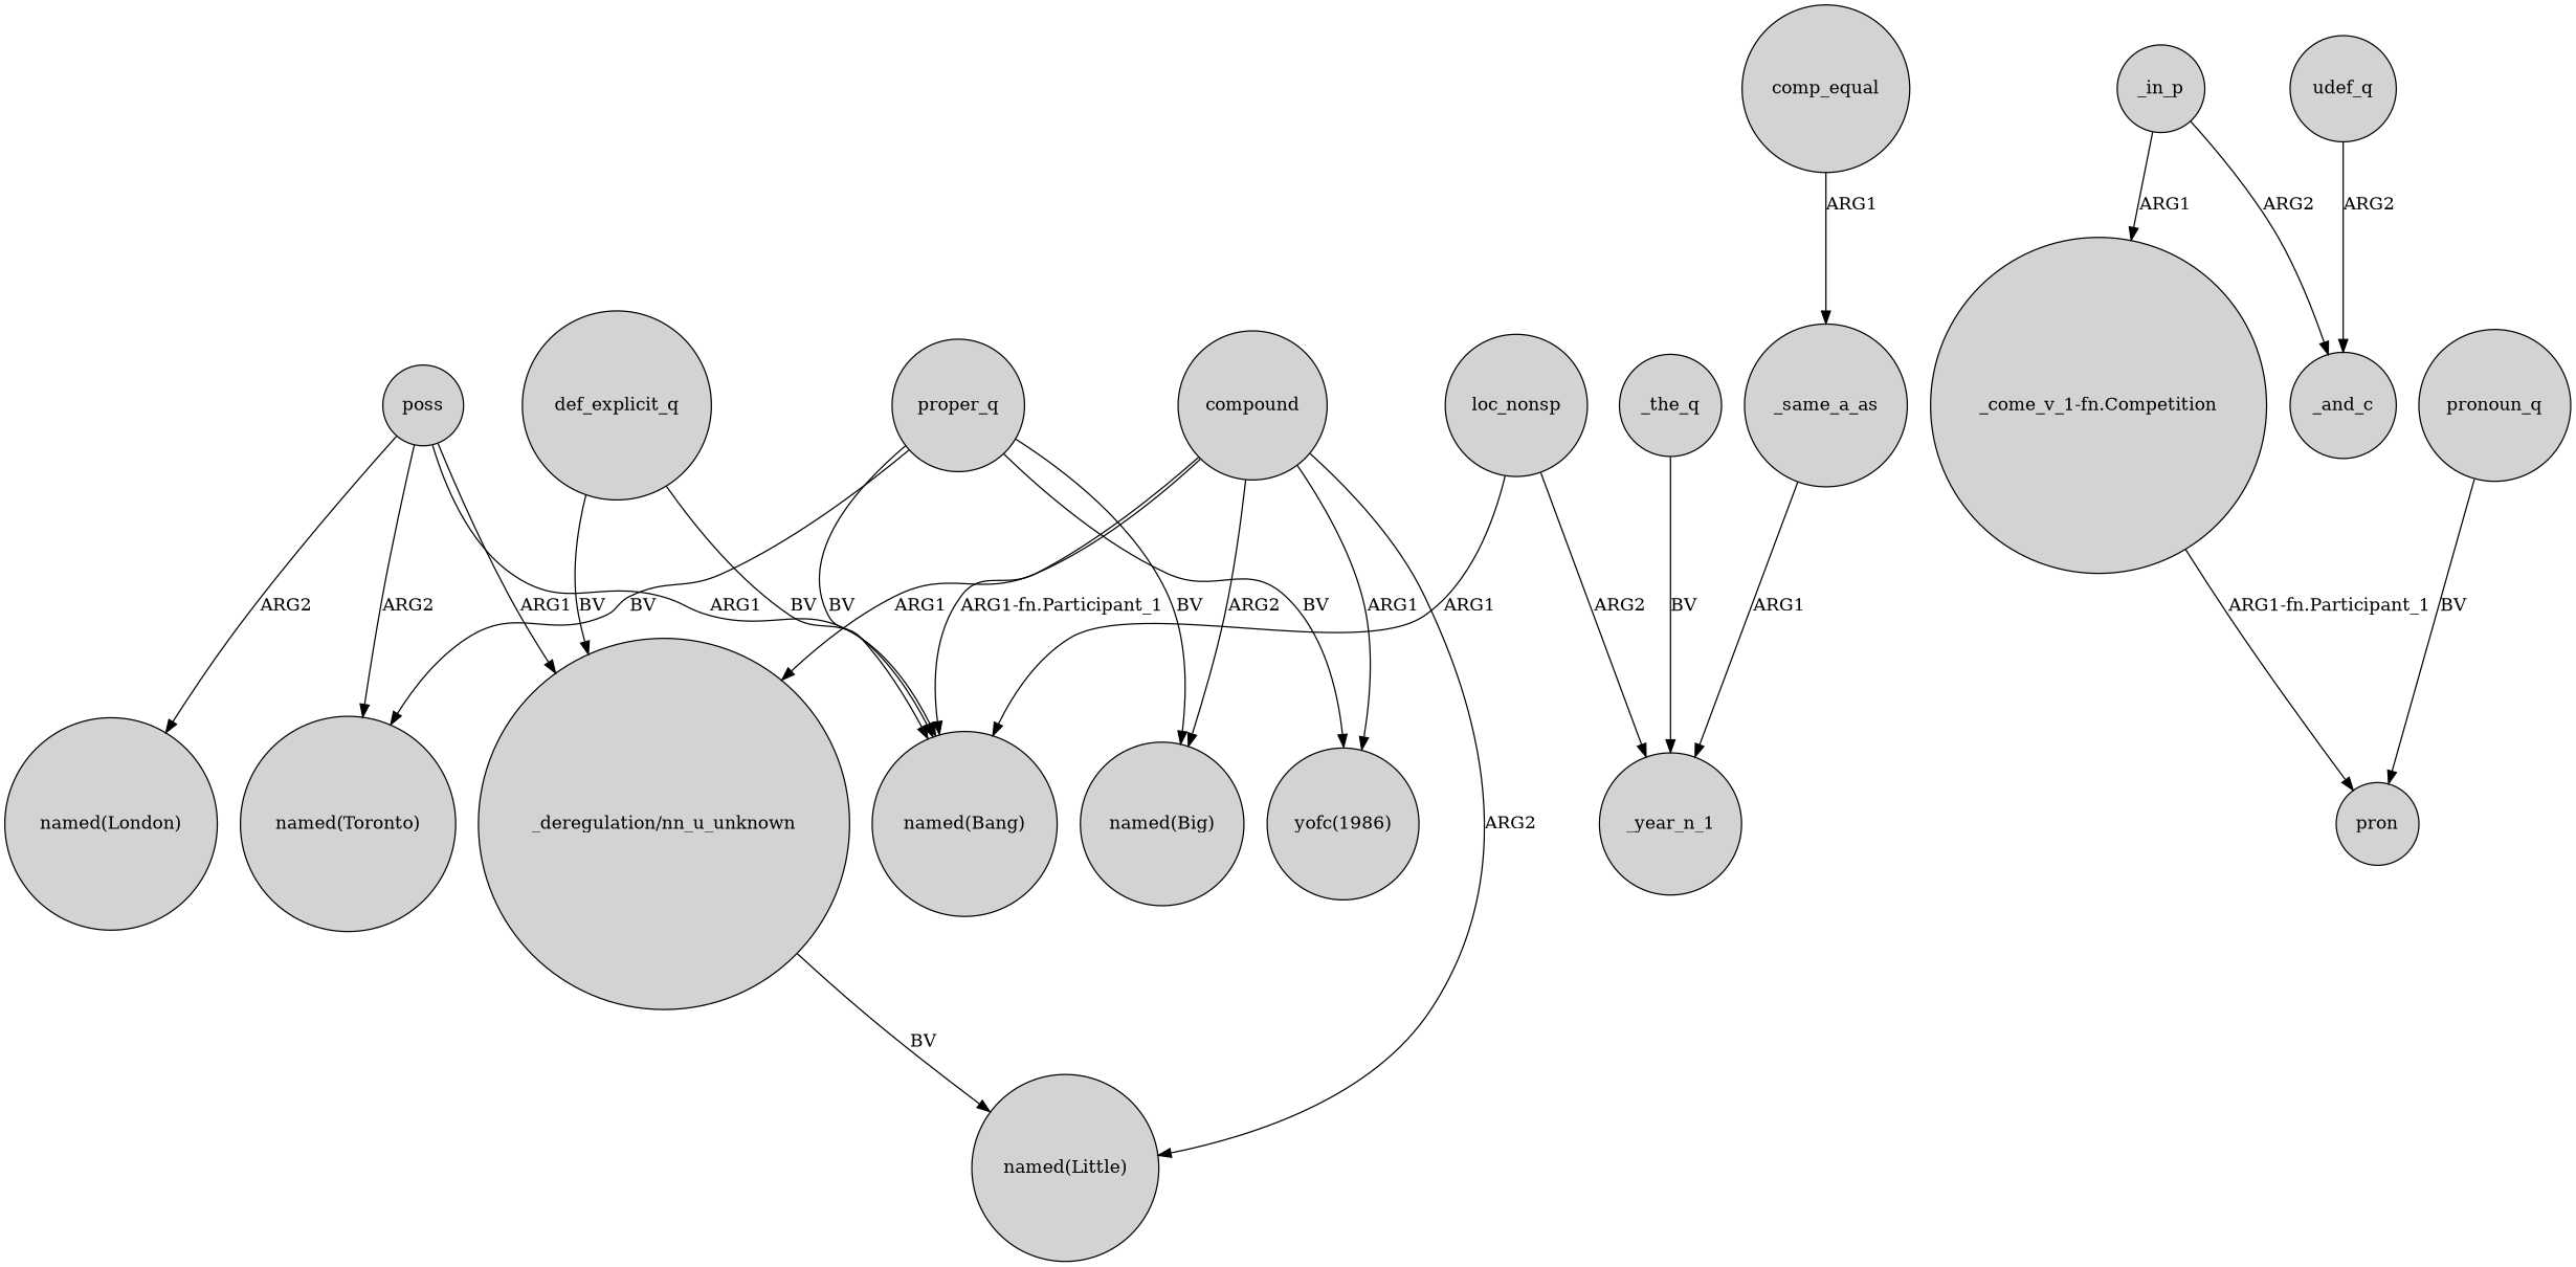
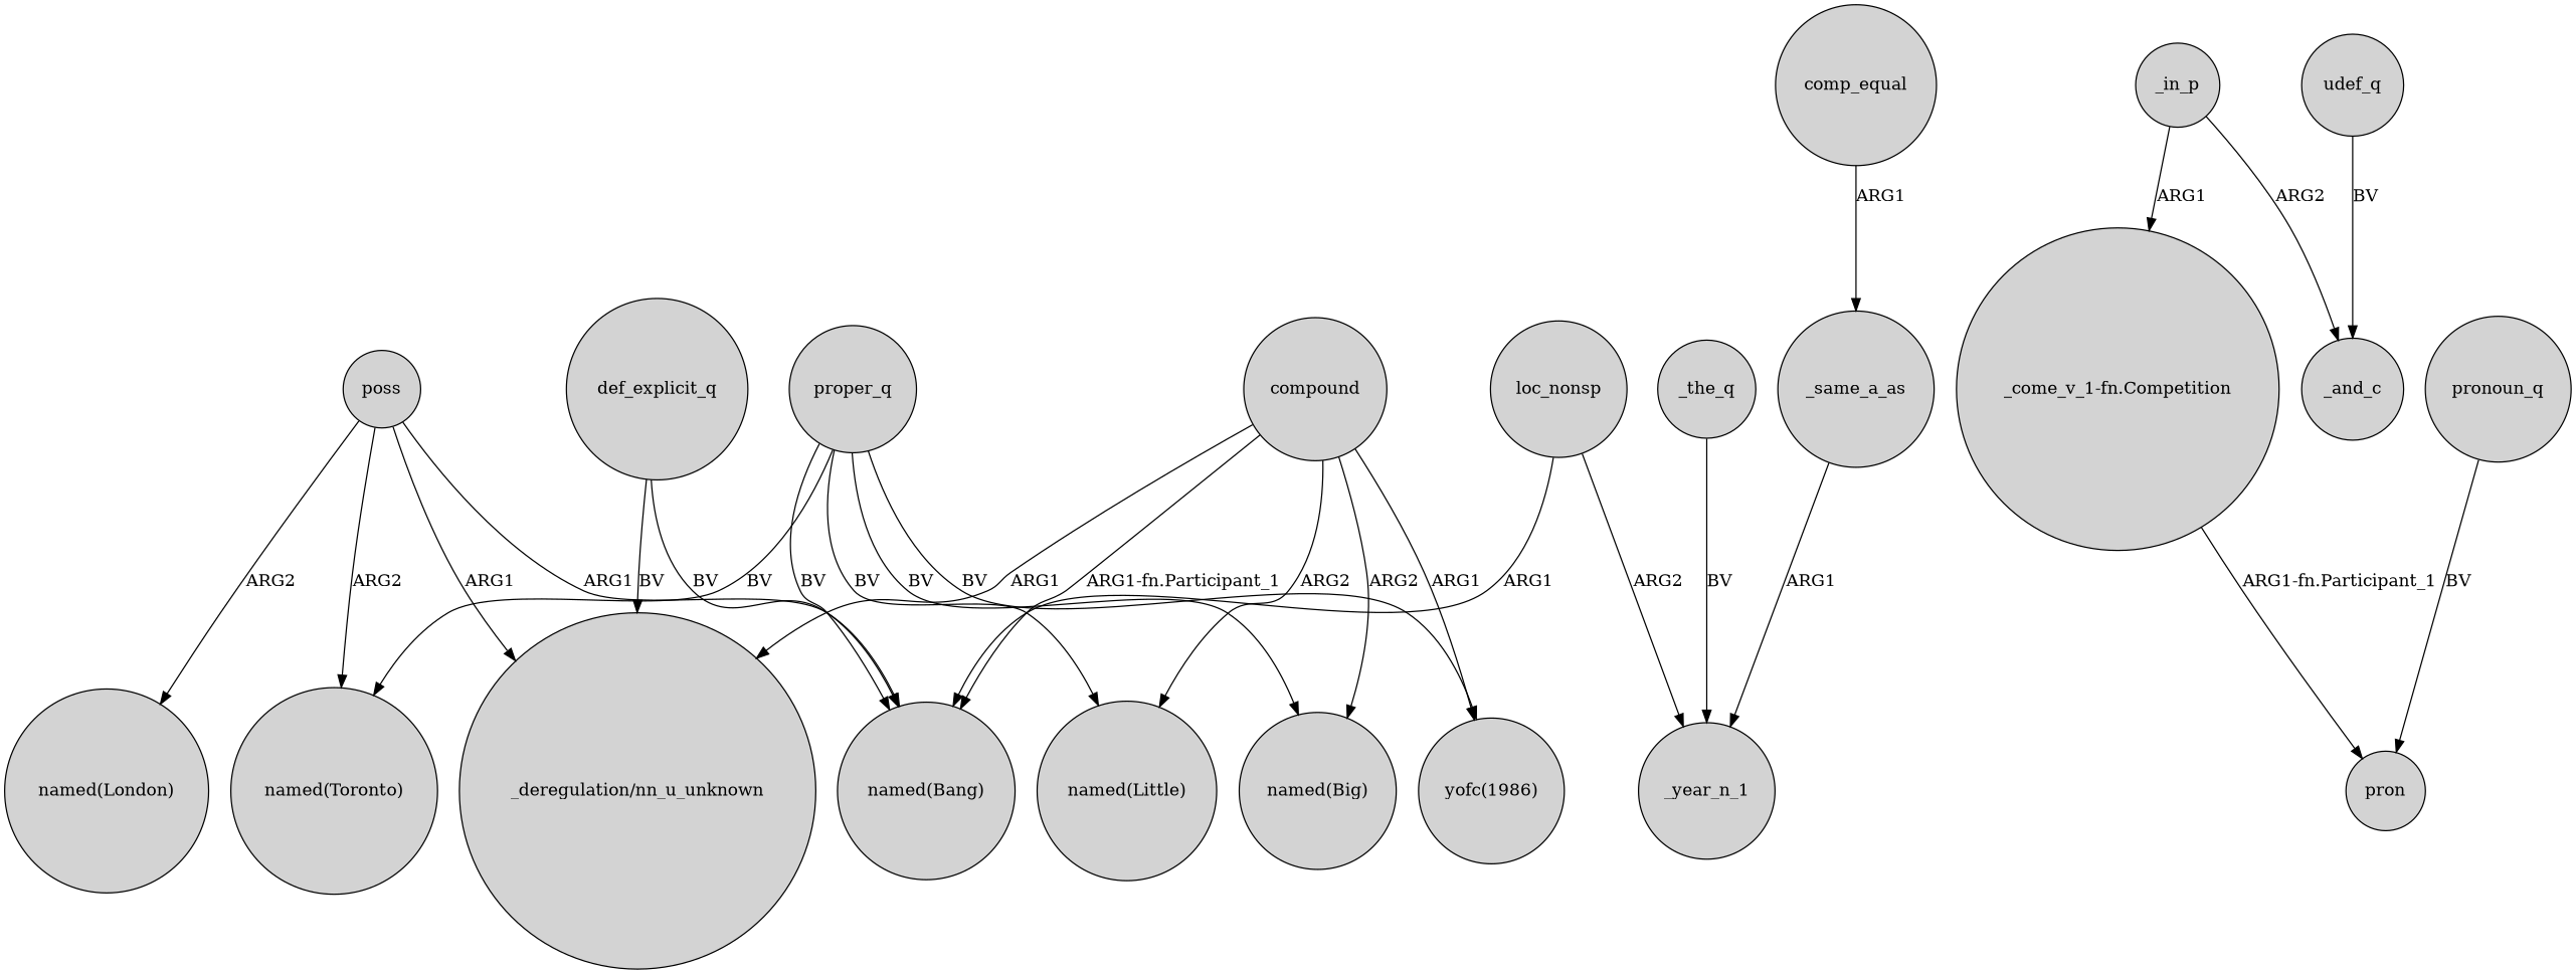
  digraph {
    node [shape=circle style=filled]
    poss
    "named(Bang)"
    "named(Toronto)"
    "_deregulation/nn_u_unknown"
    "named(London)"
    _in_p
    _and_c
    "_come_v_1-fn.Competition"
    pron
    proper_q
    "yofc(1986)"
    "named(Big)"
    "named(Little)"
    loc_nonsp
    _year_n_1
    compound
    def_explicit_q
    udef_q
    pronoun_q
    _the_q
    _same_a_as
    comp_equal
    poss -> "named(Bang)" [label=ARG1]
    poss -> "named(Toronto)" [label=ARG2]
    poss -> "_deregulation/nn_u_unknown" [label=ARG1]
    poss -> "named(London)" [label=ARG2]
    _in_p -> _and_c [label=ARG2]
    _in_p -> "_come_v_1-fn.Competition" [label=ARG1]
    "_come_v_1-fn.Competition" -> pron [label="ARG1-fn.Participant_1"]
    proper_q -> "named(Bang)" [label=BV]
    proper_q -> "named(Toronto)" [label=BV]
    proper_q -> "yofc(1986)" [label=BV]
    proper_q -> "named(Big)" [label=BV]
-   "_deregulation/nn_u_unknown" -> "named(Little)" [label=BV]
+   proper_q -> "named(Little)" [label=BV]
    loc_nonsp -> "named(Bang)" [label=ARG1]
    loc_nonsp -> _year_n_1 [label=ARG2]
    compound -> "named(Bang)" [label="ARG1-fn.Participant_1"]
    compound -> "_deregulation/nn_u_unknown" [label=ARG1]
    compound -> "yofc(1986)" [label=ARG1]
    compound -> "named(Big)" [label=ARG2]
    compound -> "named(Little)" [label=ARG2]
    def_explicit_q -> "named(Bang)" [label=BV]
    def_explicit_q -> "_deregulation/nn_u_unknown" [label=BV]
-   udef_q -> _and_c [label=ARG2]
+   udef_q -> _and_c [label=BV]
    pronoun_q -> pron [label=BV]
    _the_q -> _year_n_1 [label=BV]
    _same_a_as -> _year_n_1 [label=ARG1]
    comp_equal -> _same_a_as [label=ARG1]
  }
